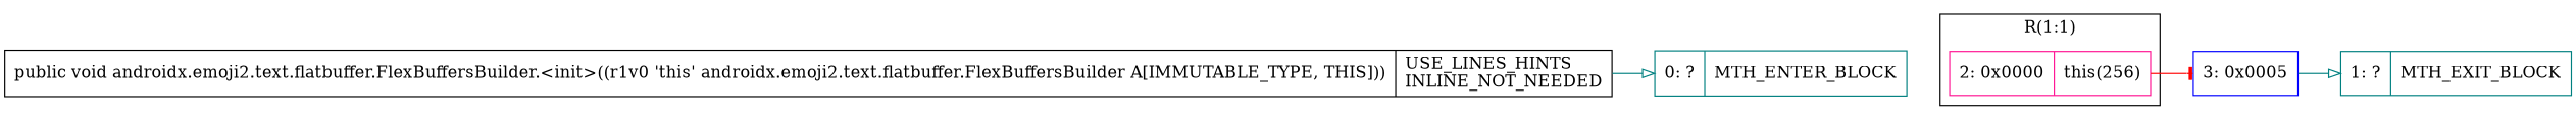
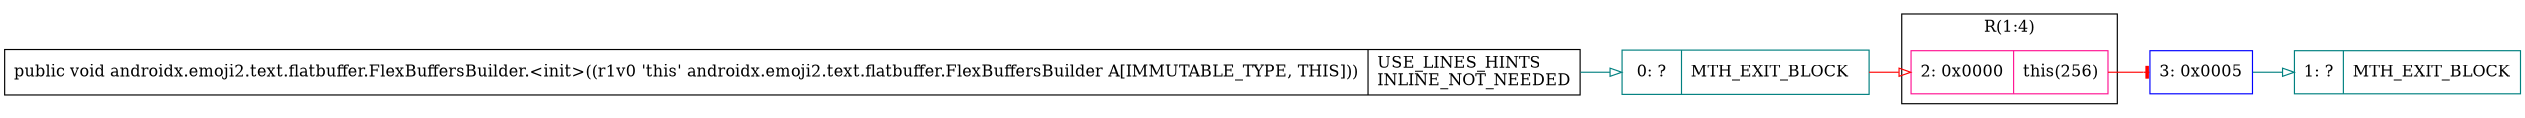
  digraph {
    rankdir=LR
    node [color=teal shape=record]
    edge [arrowhead=onormal color=red]
    n1 [color=deeppink label="{2\:\ 0x0000|this(256)\l}"]
    n2 [color=blue label="{3\:\ 0x0005}"]
    n3 [label="{1\:\ ?|MTH_EXIT_BLOCK\l}"]
-   n4 [label="{0\:\ ?|MTH_ENTER_BLOCK\l}"]
+   n4 [label="{0\:\ ?|MTH_EXIT_BLOCK\l}"]
    n5 [color=black label="{public void androidx.emoji2.text.flatbuffer.FlexBuffersBuilder.\<init\>((r1v0 'this' androidx.emoji2.text.flatbuffer.FlexBuffersBuilder A[IMMUTABLE_TYPE, THIS]))  | USE_LINES_HINTS\lINLINE_NOT_NEEDED\l}"]
    subgraph cluster_1 {
-     label="R(1:1)"
+     label="R(1:4)"
      n1
    }
    n1 -> n2 [arrowhead=tee]
    n2 -> n3 [color=teal]
+   n4 -> n1
    n5 -> n4 [color=teal]
  }
